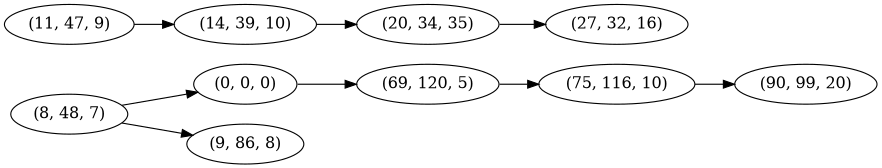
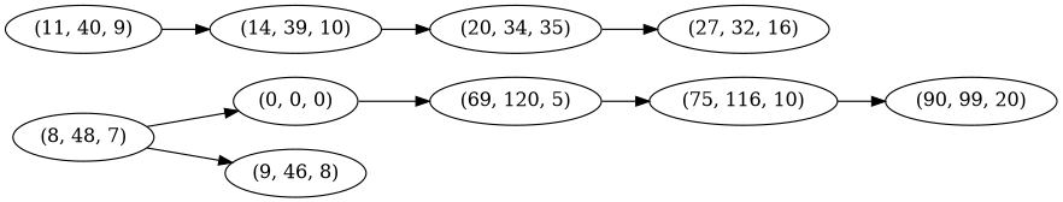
  digraph {
    rankdir=LR
    n1 [label="(69, 120, 5)"]
    "(0, 0, 0)"
    "(8, 48, 7)"
-   "(9, 46, 8)" [label="(9, 86, 8)"]
+   "(9, 46, 8)"
    "(75, 116, 10)"
-   "(11, 40, 9)" [label="(11, 47, 9)"]
+   "(11, 40, 9)"
    "(14, 39, 10)"
    n8 [label="(20, 34, 35)"]
    "(27, 32, 16)"
    "(90, 99, 20)"
    n1 -> "(75, 116, 10)"
    "(0, 0, 0)" -> n1
    "(8, 48, 7)" -> "(0, 0, 0)"
    "(8, 48, 7)" -> "(9, 46, 8)"
    "(75, 116, 10)" -> "(90, 99, 20)"
    "(11, 40, 9)" -> "(14, 39, 10)"
    "(14, 39, 10)" -> n8
    n8 -> "(27, 32, 16)"
  }
